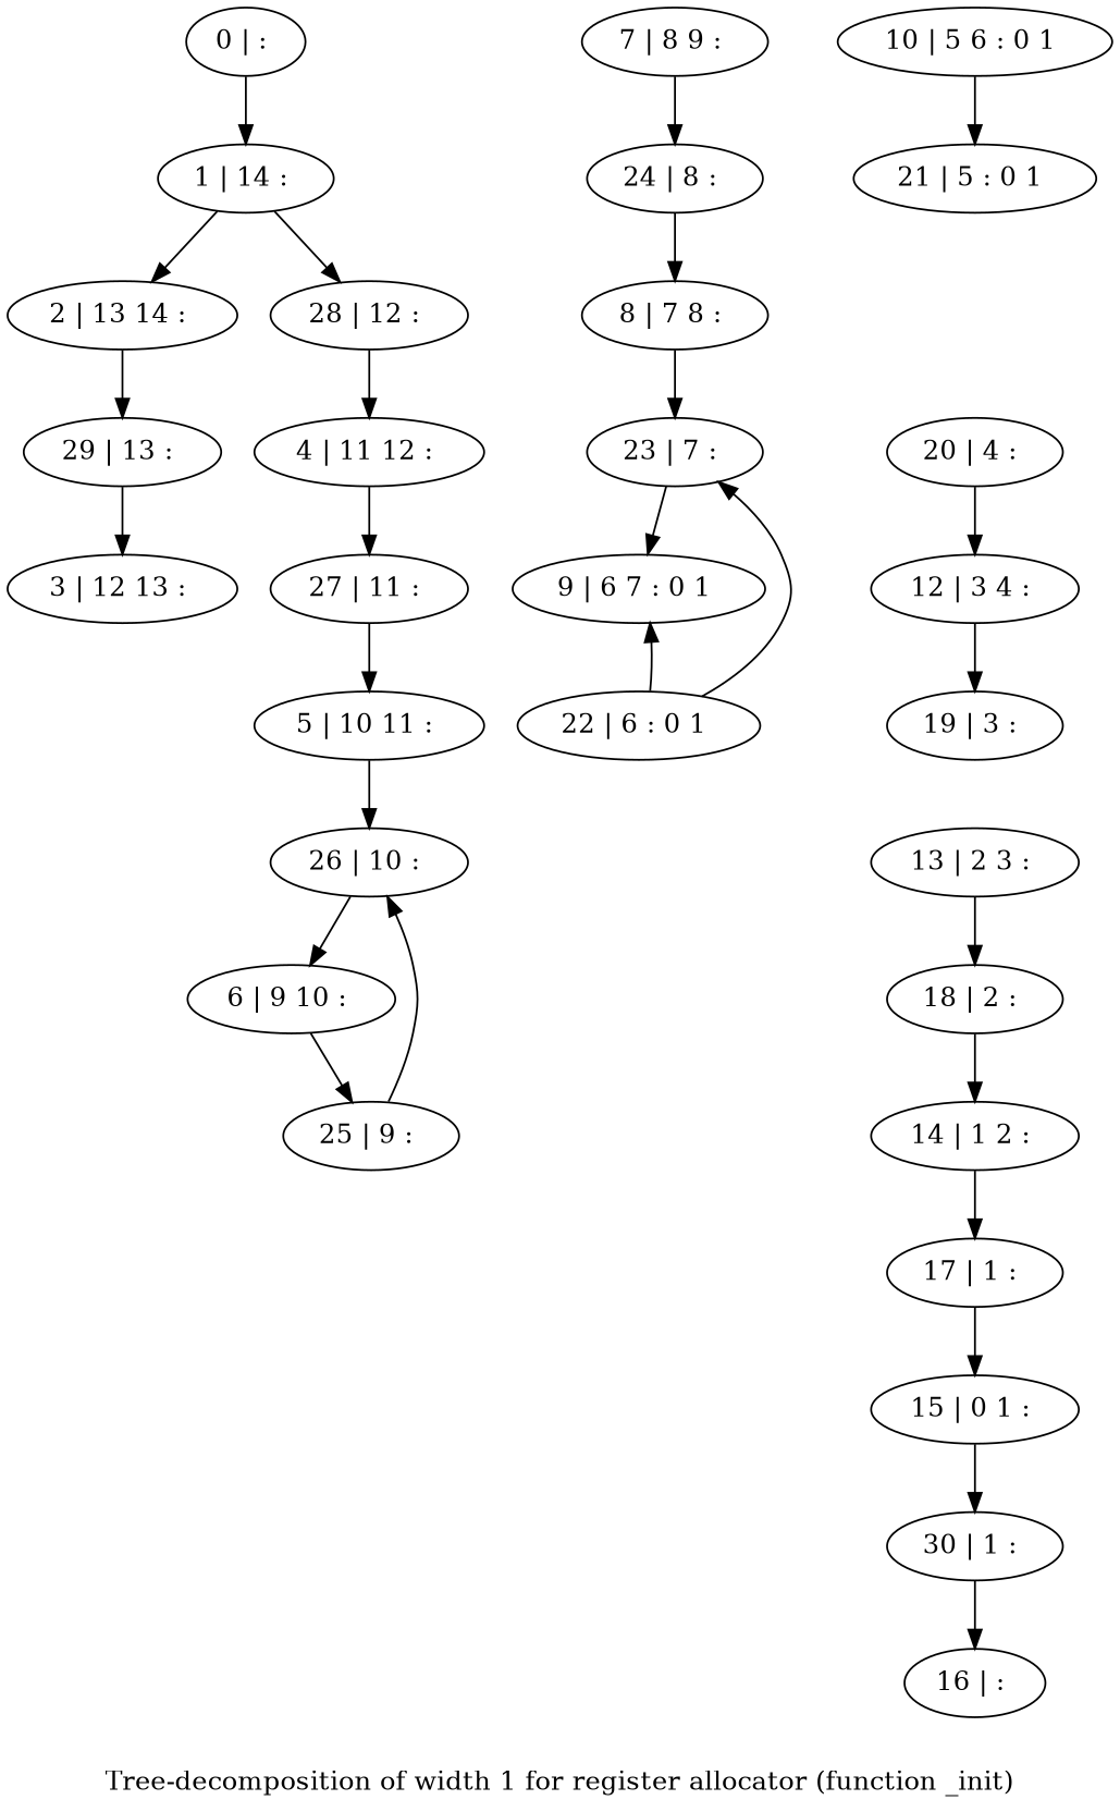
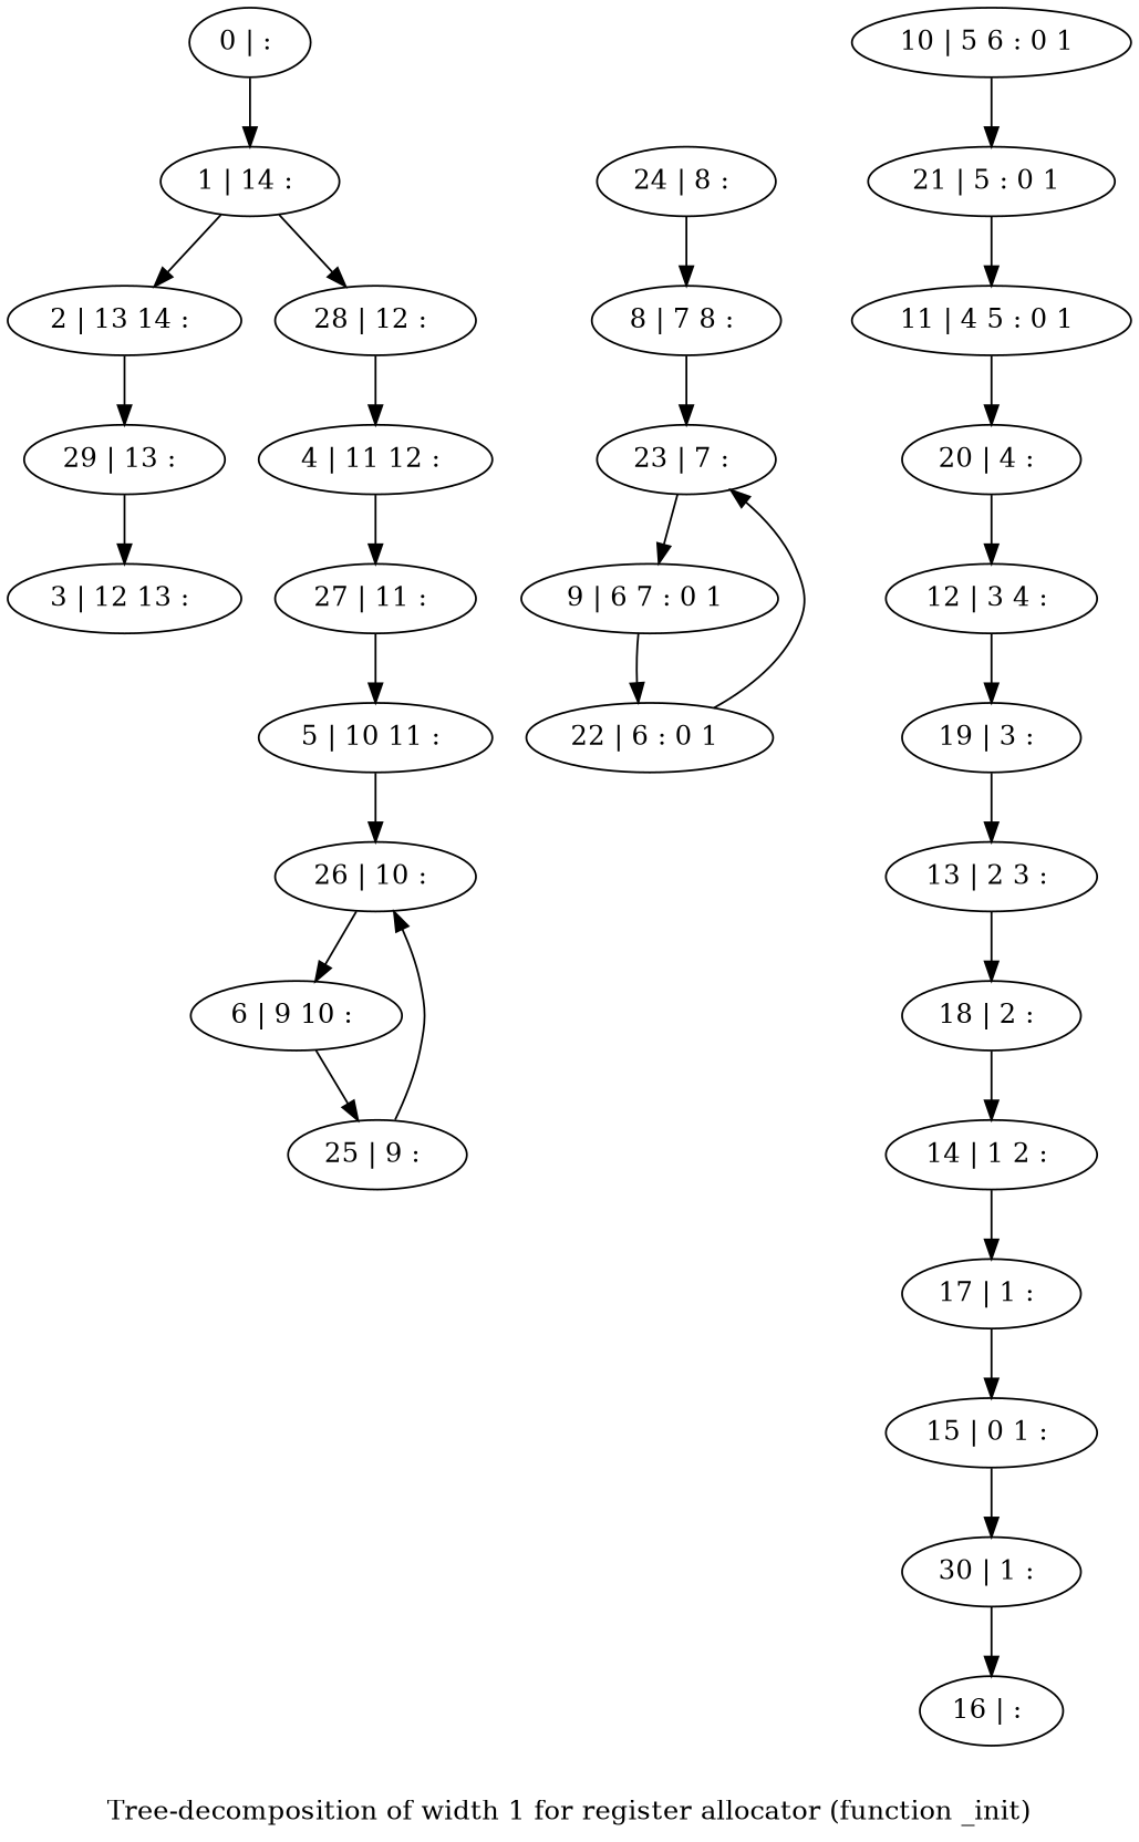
  digraph {
    label="Tree-decomposition of width 1 for register allocator (function _init)"
    n1 [label="0 | : "]
    n2 [label="1 | 14 : "]
    n3 [label="2 | 13 14 : "]
    n4 [label="28 | 12 : "]
    n5 [label="29 | 13 : "]
    n6 [label="3 | 12 13 : "]
    n7 [label="4 | 11 12 : "]
    n8 [label="27 | 11 : "]
    n9 [label="5 | 10 11 : "]
    n10 [label="26 | 10 : "]
    n11 [label="6 | 9 10 : "]
    n12 [label="25 | 9 : "]
-   n13 [label="7 | 8 9 : "]
    n14 [label="24 | 8 : "]
    n15 [label="8 | 7 8 : "]
    n16 [label="23 | 7 : "]
    n17 [label="9 | 6 7 : 0 1 "]
    n18 [label="22 | 6 : 0 1 "]
    n19 [label="10 | 5 6 : 0 1 "]
    n20 [label="21 | 5 : 0 1 "]
+   n21 [label="11 | 4 5 : 0 1 "]
    n22 [label="20 | 4 : "]
    n23 [label="12 | 3 4 : "]
    n24 [label="19 | 3 : "]
    n25 [label="13 | 2 3 : "]
    n26 [label="18 | 2 : "]
    n27 [label="14 | 1 2 : "]
    n28 [label="17 | 1 : "]
    n29 [label="15 | 0 1 : "]
    n30 [label="30 | 1 : "]
    n31 [label="16 | : "]
    n1 -> n2
    n2 -> n3
    n2 -> n4
    n3 -> n5
    n4 -> n7
    n5 -> n6
    n7 -> n8
    n8 -> n9
    n9 -> n10
    n10 -> n11
    n11 -> n12
    n12 -> n10
-   n13 -> n14
    n14 -> n15
    n15 -> n16
    n16 -> n17
-   n18 -> n17
+   n17 -> n18
    n18 -> n16
    n19 -> n20
+   n20 -> n21
+   n21 -> n22
    n22 -> n23
    n23 -> n24
+   n24 -> n25
    n25 -> n26
    n26 -> n27
    n27 -> n28
    n28 -> n29
    n29 -> n30
    n30 -> n31
  }
